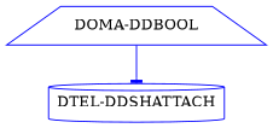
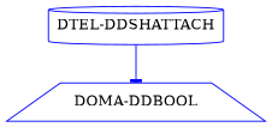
  digraph {
    fontname="DejaVu Serif"
    node [color=blue fontname="DejaVu Serif"]
    "DTEL-DDSHATTACH" [shape=cylinder]
    "DOMA-DDBOOL" [shape=trapezium]
-   "DOMA-DDBOOL" -> "DTEL-DDSHATTACH" [color=blue style=solid arrowhead=tee fontname="DejaVu Serif"]
+   "DTEL-DDSHATTACH" -> "DOMA-DDBOOL" [color=blue style=solid arrowhead=tee fontname="DejaVu Serif"]
  }
